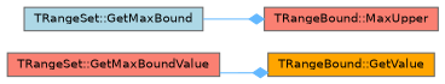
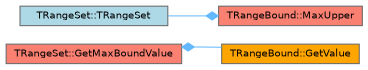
  digraph {
    rankdir=LR
    node [color=grey40 fillcolor=salmon fontname=Helvetica fontsize=10 shape=box style=filled]
    edge [arrowhead=diamond color=steelblue1 fontname=Helvetica fontsize=10 labelfontname=Helvetica labelfontsize=10 style=solid]
    n1 [color=gray40 fontcolor=black height=0.2 label="TRangeSet::GetMaxBoundValue" width=0.4]
    n2 [fillcolor=orange height=0.2 label="TRangeBound::GetValue" width=0.4]
-   n3 [fillcolor=lightblue height=0.2 label="TRangeSet::GetMaxBound" width=0.4]
+   n3 [fillcolor=lightblue height=0.2 label="TRangeSet::TRangeSet" width=0.4]
    n4 [height=0.2 label="TRangeBound::MaxUpper" width=0.4]
-   n1 -> n2
+   n2 -> n1
    n3 -> n4
  }
